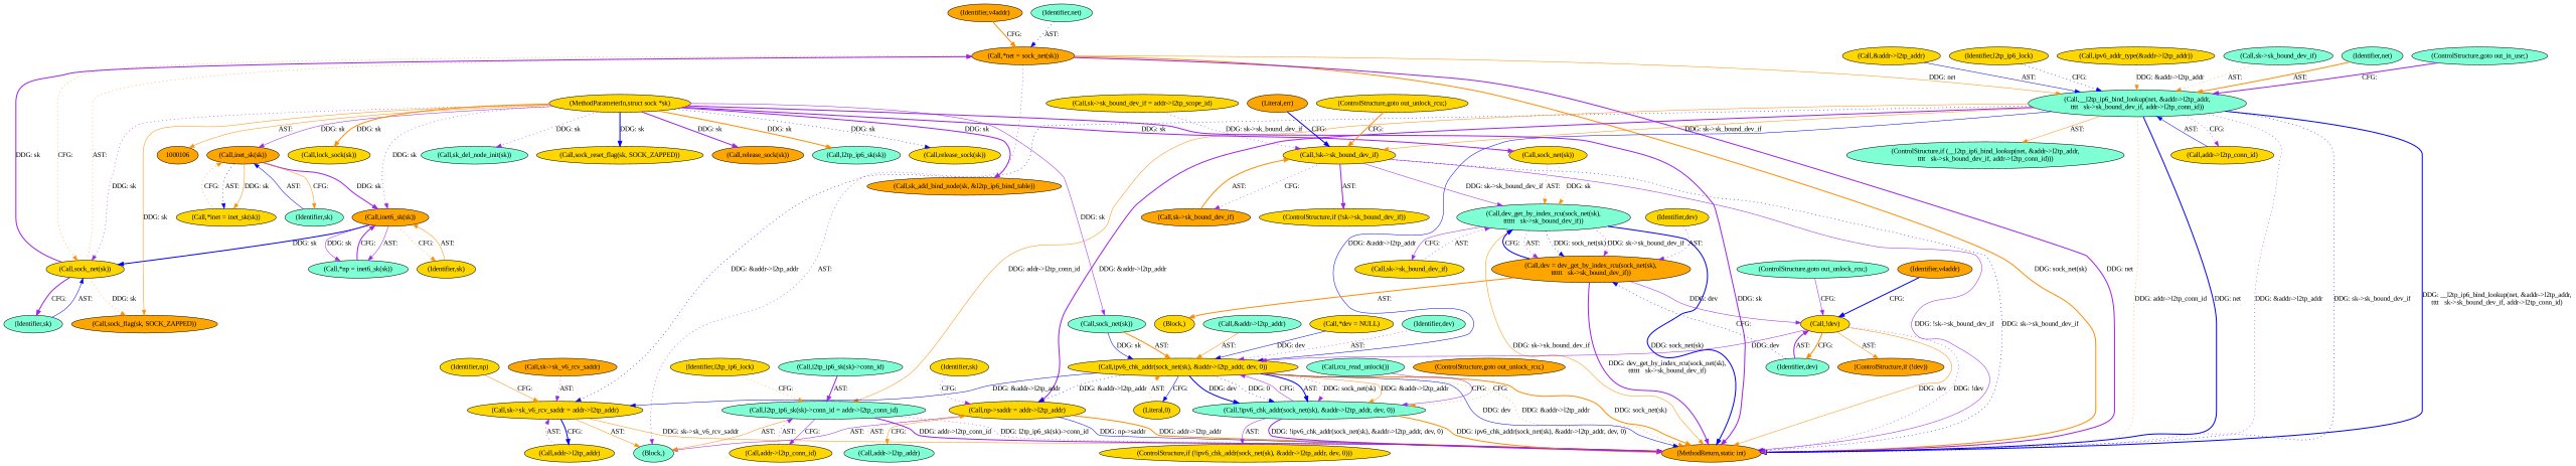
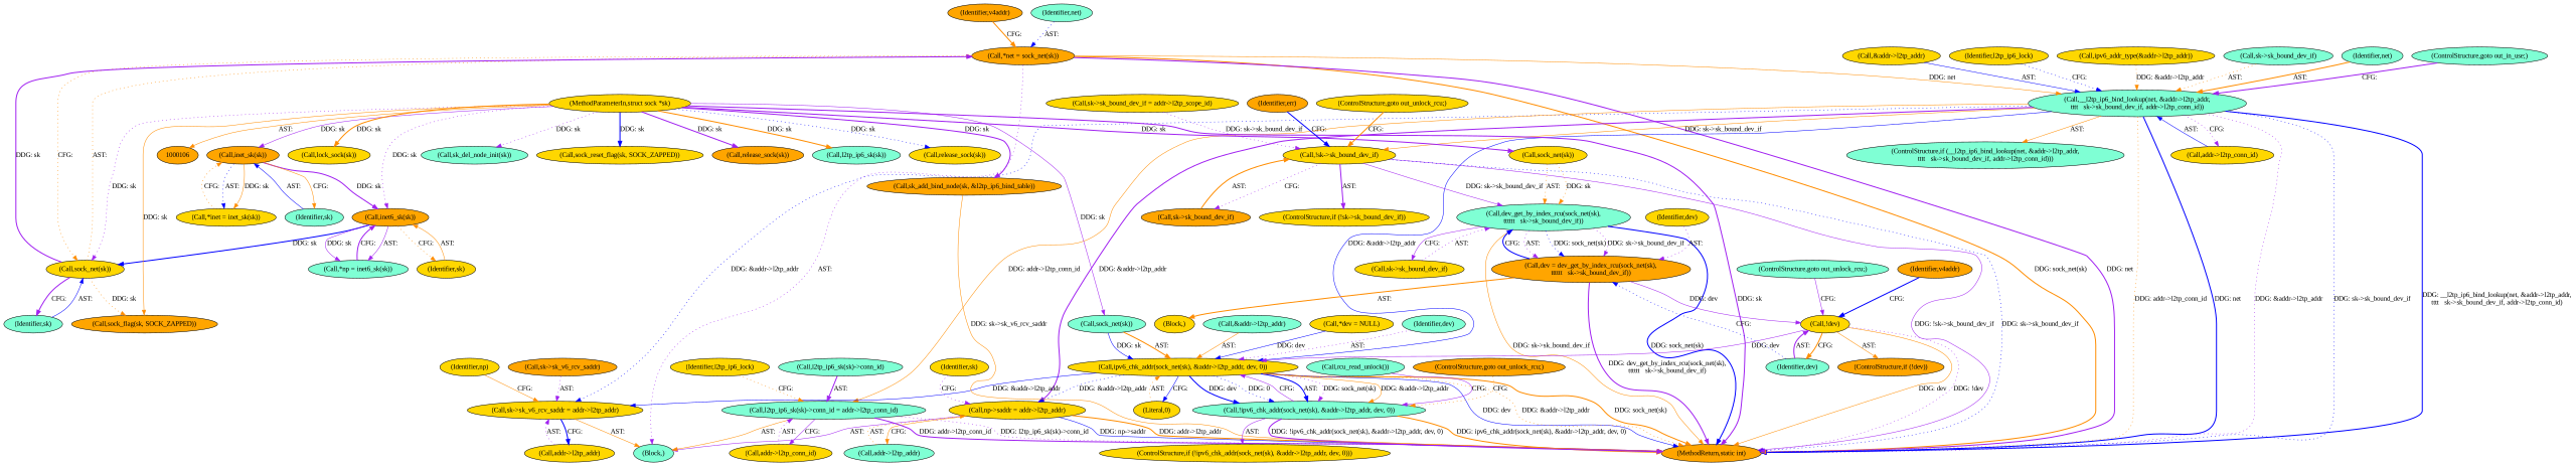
  digraph {
    fontname="Liberation Serif"
    node [fillcolor=gold fontname="Liberation Serif" style=filled]
    edge [color=purple fontname="Liberation Serif" style=dotted]
    n1 [fillcolor=orange label="(Call,*net = sock_net(sk))"]
    n2 [label="(Call,sock_net(sk))"]
    n3 [fillcolor=aquamarine label="(Call,__l2tp_ip6_bind_lookup(net, &addr->l2tp_addr,\n\t\t\t\t   sk->sk_bound_dev_if, addr->l2tp_conn_id))"]
    n4 [fillcolor=aquamarine label="(Block,)"]
    n5 [fillcolor=orange label="(MethodReturn,static int)"]
    n6 [fillcolor=orange label="(Call,sock_flag(sk, SOCK_ZAPPED))"]
    n7 [fillcolor=aquamarine label="(Identifier,sk)"]
    n8 [label="(Call,!sk->sk_bound_dev_if)"]
    n9 [label="(Call,ipv6_chk_addr(sock_net(sk), &addr->l2tp_addr, dev, 0))"]
    n10 [label="(Call,sk->sk_v6_rcv_saddr = addr->l2tp_addr)"]
    n11 [label="(Call,np->saddr = addr->l2tp_addr)"]
    n12 [fillcolor=aquamarine label="(Call,l2tp_ip6_sk(sk)->conn_id = addr->l2tp_conn_id)"]
    n13 [fillcolor=aquamarine label="(ControlStructure,if (__l2tp_ip6_bind_lookup(net, &addr->l2tp_addr,\n\t\t\t\t   sk->sk_bound_dev_if, addr->l2tp_conn_id)))"]
    n14 [label="(Call,addr->l2tp_conn_id)"]
    n15 [fillcolor=orange label="(Call,inet6_sk(sk))"]
    n16 [label="(Identifier,sk)"]
    n17 [fillcolor=aquamarine label="(Call,*np = inet6_sk(sk))"]
    n18 [fillcolor=orange label="(Call,inet_sk(sk))"]
    n19 [fillcolor=aquamarine label="(Identifier,sk)"]
    n20 [label="(Call,*inet = inet_sk(sk))"]
    n21 [label="(MethodParameterIn,struct sock *sk)"]
    n22 [label="(Call,lock_sock(sk))"]
    n23 [fillcolor=aquamarine label="(Call,sk_del_node_init(sk))"]
    n24 [label="(Call,sock_reset_flag(sk, SOCK_ZAPPED))"]
    n25 [fillcolor=orange label="(Call,release_sock(sk))"]
    n26 [fillcolor=aquamarine label="(Call,sock_net(sk))"]
    n27 [fillcolor=orange label="(Call,sk_add_bind_node(sk, &l2tp_ip6_bind_table))"]
    n28 [label="(Call,sock_net(sk))"]
    n29 [fillcolor=aquamarine label="(Call,l2tp_ip6_sk(sk))"]
    n30 [label="(Call,release_sock(sk))"]
    1000106 [fillcolor=orange]
    n32 [fillcolor=aquamarine label="(Call,dev_get_by_index_rcu(sock_net(sk),\n\t\t\t\t\t\t   sk->sk_bound_dev_if))"]
    n33 [fillcolor=orange label="(Call,sk->sk_bound_dev_if)"]
    n34 [label="(ControlStructure,if (!sk->sk_bound_dev_if))"]
    n35 [fillcolor=aquamarine label="(Call,!ipv6_chk_addr(sock_net(sk), &addr->l2tp_addr, dev, 0))"]
    n36 [label="(Literal,0)"]
    n37 [label="(Call,addr->l2tp_addr)"]
    n38 [fillcolor=aquamarine label="(Call,addr->l2tp_addr)"]
    n39 [label="(Call,addr->l2tp_conn_id)"]
    n40 [fillcolor=orange label="(Call,dev = dev_get_by_index_rcu(sock_net(sk),\n\t\t\t\t\t\t   sk->sk_bound_dev_if))"]
    n41 [label="(Call,sk->sk_bound_dev_if)"]
    n42 [label="(Call,!dev)"]
    n43 [label="(Block,)"]
    n44 [fillcolor=orange label="(ControlStructure,if (!dev))"]
    n45 [fillcolor=aquamarine label="(Identifier,dev)"]
    n46 [label="(ControlStructure,if (!ipv6_chk_addr(sock_net(sk), &addr->l2tp_addr, dev, 0)))"]
    n47 [fillcolor=aquamarine label="(Call,rcu_read_unlock())"]
    n48 [fillcolor=aquamarine label="(Call,sk->sk_bound_dev_if)"]
    n49 [label="(Identifier,dev)"]
    n50 [fillcolor=aquamarine label="(Identifier,net)"]
    n51 [label="(Identifier,sk)"]
    n52 [fillcolor=orange label="(Identifier,v4addr)"]
    n53 [fillcolor=aquamarine label="(ControlStructure,goto out_in_use;)"]
-   n54 [fillcolor=orange label="(Literal,err)"]
+   n54 [fillcolor=orange label="(Identifier,err)"]
    n55 [label="(Call,&addr->l2tp_addr)"]
    n56 [label="(Identifier,np)"]
    n57 [label="(Identifier,l2tp_ip6_lock)"]
    n58 [fillcolor=orange label="(Identifier,v4addr)"]
    n59 [label="(ControlStructure,goto out_unlock_rcu;)"]
    n60 [label="(Identifier,l2tp_ip6_lock)"]
    n61 [label="(Call,sk->sk_bound_dev_if = addr->l2tp_scope_id)"]
    n62 [fillcolor=aquamarine label="(Call,&addr->l2tp_addr)"]
    n63 [label="(Call,*dev = NULL)"]
    n64 [label="(Call,ipv6_addr_type(&addr->l2tp_addr))"]
    n65 [fillcolor=aquamarine label="(Identifier,net)"]
    n66 [fillcolor=orange label="(Call,sk->sk_v6_rcv_saddr)"]
    n67 [fillcolor=orange label="(ControlStructure,goto out_unlock_rcu;)"]
    n68 [fillcolor=aquamarine label="(ControlStructure,goto out_unlock_rcu;)"]
    n69 [fillcolor=aquamarine label="(Call,l2tp_ip6_sk(sk)->conn_id)"]
    n70 [fillcolor=aquamarine label="(Identifier,dev)"]
    n1 -> n2 [color=darkorange label="CFG: "]
    n1 -> n3 [color=darkorange label="DDG: net" style=solid]
    n1 -> n4 [label="AST: "]
    n1 -> n5 [color=darkorange label="DDG: sock_net(sk)" style=bold]
    n1 -> n5 [label="DDG: net" style=bold]
    n2 -> n1 [color=darkorange label="AST: "]
    n2 -> n1 [label="DDG: sk" style=bold]
    n2 -> n6 [color=darkorange label="DDG: sk"]
    n2 -> n7 [label="CFG: " style=bold]
    n3 -> n5 [color=blue label="DDG: net" style=bold]
    n3 -> n5 [label="DDG: &addr->l2tp_addr"]
    n3 -> n5 [color=blue label="DDG: sk->sk_bound_dev_if"]
    n3 -> n5 [color=blue label="DDG: __l2tp_ip6_bind_lookup(net, &addr->l2tp_addr,\n\t\t\t\t   sk->sk_bound_dev_if, addr->l2tp_conn_id)" style=bold]
    n3 -> n5 [color=darkorange label="DDG: addr->l2tp_conn_id"]
    n3 -> n8 [color=darkorange label="DDG: sk->sk_bound_dev_if" style=solid]
    n3 -> n9 [color=blue label="DDG: &addr->l2tp_addr" style=solid]
    n3 -> n10 [color=blue label="DDG: &addr->l2tp_addr"]
    n3 -> n11 [label="DDG: &addr->l2tp_addr" style=bold]
    n3 -> n12 [color=darkorange label="DDG: addr->l2tp_conn_id" style=solid]
    n3 -> n13 [color=darkorange label="AST: " style=solid]
    n3 -> n14 [label="CFG: "]
    n7 -> n2 [color=blue label="AST: " style=solid]
    n8 -> n5 [label="DDG: !sk->sk_bound_dev_if" style=solid]
    n8 -> n5 [color=blue label="DDG: sk->sk_bound_dev_if"]
    n8 -> n32 [label="DDG: sk->sk_bound_dev_if" style=solid]
    n8 -> n33 [label="CFG: "]
    n8 -> n34 [label="AST: " style=bold]
    n9 -> n5 [color=darkorange label="DDG: sock_net(sk)" style=bold]
    n9 -> n5 [color=blue label="DDG: dev" style=solid]
    n9 -> n5 [color=darkorange label="DDG: &addr->l2tp_addr"]
    n9 -> n10 [color=blue label="DDG: &addr->l2tp_addr" style=solid]
    n9 -> n11 [color=blue label="DDG: &addr->l2tp_addr"]
    n9 -> n35 [color=blue label="AST: " style=bold]
    n9 -> n35 [label="DDG: sock_net(sk)"]
    n9 -> n35 [color=darkorange label="DDG: &addr->l2tp_addr" style=solid]
    n9 -> n35 [color=blue label="DDG: dev" style=bold]
    n9 -> n35 [color=blue label="DDG: 0"]
    n9 -> n36 [color=blue label="CFG: " style=solid]
    n10 -> n4 [color=darkorange label="AST: " style=solid]
-   n10 -> n5 [color=darkorange label="DDG: sk->sk_v6_rcv_saddr" style=solid]
+   n27 -> n5 [color=darkorange label="DDG: sk->sk_v6_rcv_saddr" style=solid]
    n10 -> n37 [color=blue label="CFG: " style=bold]
    n11 -> n4 [label="AST: " style=solid]
    n11 -> n5 [color=darkorange label="DDG: addr->l2tp_addr" style=bold]
    n11 -> n5 [color=blue label="DDG: np->saddr" style=solid]
    n11 -> n38 [color=darkorange label="CFG: " style=solid]
    n12 -> n4 [color=darkorange label="AST: " style=solid]
    n12 -> n5 [label="DDG: addr->l2tp_conn_id" style=bold]
    n12 -> n5 [label="DDG: l2tp_ip6_sk(sk)->conn_id"]
    n12 -> n39 [label="CFG: " style=solid]
    n14 -> n3 [color=blue label="AST: " style=solid]
    n15 -> n2 [color=blue label="DDG: sk" style=bold]
    n15 -> n16 [color=darkorange label="CFG: "]
    n15 -> n17 [label="AST: " style=solid]
    n15 -> n17 [label="DDG: sk" style=solid]
    n16 -> n15 [color=darkorange label="AST: " style=solid]
    n17 -> n15 [label="CFG: " style=bold]
    n18 -> n15 [label="DDG: sk" style=bold]
    n18 -> n19 [color=darkorange label="CFG: " style=solid]
    n18 -> n20 [color=blue label="AST: "]
    n18 -> n20 [color=darkorange label="DDG: sk" style=solid]
    n19 -> n18 [color=blue label="AST: " style=solid]
    n20 -> n18 [color=darkorange label="CFG: "]
    n21 -> n2 [label="DDG: sk"]
    n21 -> n5 [label="DDG: sk" style=bold]
    n21 -> n6 [color=darkorange label="DDG: sk" style=solid]
    n21 -> n15 [label="DDG: sk"]
    n21 -> n18 [label="DDG: sk" style=solid]
    n21 -> n22 [color=darkorange label="DDG: sk" style=bold]
    n21 -> n23 [label="DDG: sk"]
    n21 -> n24 [color=blue label="DDG: sk" style=bold]
    n21 -> n25 [label="DDG: sk" style=bold]
    n21 -> n26 [label="DDG: sk" style=solid]
    n21 -> n27 [label="DDG: sk" style=bold]
    n21 -> n28 [label="DDG: sk" style=bold]
    n21 -> n29 [color=darkorange label="DDG: sk" style=bold]
    n21 -> n30 [color=blue label="DDG: sk"]
    n21 -> 1000106 [color=darkorange label="AST: " style=solid]
    n26 -> n9 [color=darkorange label="AST: " style=bold]
    n26 -> n9 [color=blue label="DDG: sk" style=solid]
    n28 -> n32 [color=darkorange label="AST: "]
    n28 -> n32 [color=darkorange label="DDG: sk"]
    n32 -> n5 [color=darkorange label="DDG: sk->sk_bound_dev_if" style=solid]
    n32 -> n5 [color=blue label="DDG: sock_net(sk)" style=bold]
    n32 -> n40 [label="AST: "]
    n32 -> n40 [color=blue label="DDG: sock_net(sk)"]
    n32 -> n40 [label="DDG: sk->sk_bound_dev_if"]
    n32 -> n41 [label="CFG: " style=solid]
    n33 -> n8 [color=darkorange label="AST: " style=bold]
    n35 -> n5 [color=darkorange label="DDG: ipv6_chk_addr(sock_net(sk), &addr->l2tp_addr, dev, 0)" style=bold]
    n35 -> n5 [label="DDG: !ipv6_chk_addr(sock_net(sk), &addr->l2tp_addr, dev, 0)" style=bold]
    n35 -> n9 [label="CFG: " style=solid]
    n35 -> n46 [label="AST: " style=solid]
    n36 -> n9 [color=darkorange label="AST: "]
    n37 -> n10 [label="AST: "]
    n38 -> n11 [color=darkorange label="AST: "]
    n39 -> n12 [label="AST: "]
    n40 -> n5 [label="DDG: dev_get_by_index_rcu(sock_net(sk),\n\t\t\t\t\t\t   sk->sk_bound_dev_if)" style=bold]
    n40 -> n32 [color=blue label="CFG: " style=bold]
    n40 -> n42 [label="DDG: dev" style=solid]
    n40 -> n43 [color=darkorange label="AST: " style=bold]
    n41 -> n32 [label="AST: "]
    n42 -> n5 [color=darkorange label="DDG: dev" style=solid]
    n42 -> n5 [label="DDG: !dev"]
    n42 -> n9 [label="DDG: dev" style=solid]
    n42 -> n44 [color=darkorange label="AST: " style=solid]
    n42 -> n45 [color=darkorange label="CFG: " style=bold]
    n45 -> n40 [color=blue label="CFG: "]
    n45 -> n42 [label="AST: " style=bold]
    n47 -> n35 [label="CFG: " style=solid]
    n48 -> n3 [color=darkorange label="AST: "]
    n49 -> n40 [label="AST: "]
    n50 -> n3 [color=darkorange label="AST: " style=bold]
    n51 -> n11 [label="CFG: "]
    n52 -> n42 [color=blue label="CFG: " style=bold]
    n53 -> n3 [label="CFG: " style=bold]
    n54 -> n8 [color=blue label="CFG: " style=bold]
    n55 -> n3 [color=blue label="AST: " style=solid]
    n56 -> n10 [color=darkorange label="CFG: " style=solid]
    n57 -> n12 [color=darkorange label="CFG: "]
    n58 -> n1 [color=darkorange label="CFG: " style=bold]
    n59 -> n8 [color=darkorange label="CFG: " style=bold]
    n60 -> n3 [color=blue label="CFG: "]
    n61 -> n8 [label="DDG: sk->sk_bound_dev_if"]
    n62 -> n9 [color=darkorange label="AST: " style=solid]
    n63 -> n9 [color=blue label="DDG: dev" style=solid]
    n64 -> n3 [color=darkorange label="DDG: &addr->l2tp_addr"]
    n65 -> n1 [color=blue label="AST: "]
    n66 -> n10 [label="AST: "]
    n67 -> n35 [color=darkorange label="CFG: "]
    n68 -> n42 [label="CFG: " style=solid]
    n69 -> n12 [label="AST: " style=bold]
    n70 -> n9 [label="AST: "]
  }
